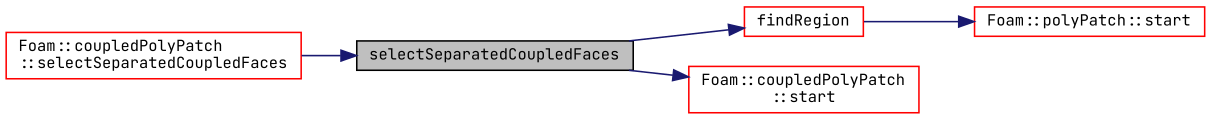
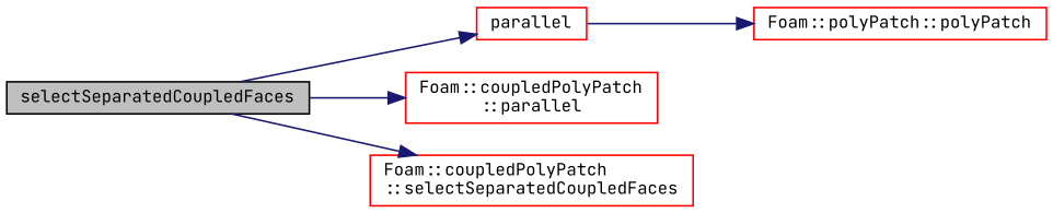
  digraph {
    fontname="JetBrains Mono"
    rankdir=LR
    node [color=red fontname="JetBrains Mono" fontsize=10 shape=record]
    edge [color=midnightblue fontname="JetBrains Mono" fontsize=10 labelfontname=FreeSans labelfontsize=10 style=solid]
    n1 [color=black fillcolor=grey75 fontcolor=black height=0.2 label=selectSeparatedCoupledFaces style=filled width=0.4]
-   n2 [height=0.2 label=findRegion width=0.4]
-   n3 [height=0.2 label="Foam::coupledPolyPatch\l::start" width=0.4]
+   n2 [height=0.2 label=parallel width=0.4]
+   n3 [height=0.2 label="Foam::coupledPolyPatch\l::parallel" width=0.4]
    n4 [height=0.2 label="Foam::coupledPolyPatch\l::selectSeparatedCoupledFaces" width=0.4]
-   n5 [height=0.2 label="Foam::polyPatch::start" width=0.4]
+   n5 [height=0.2 label="Foam::polyPatch::polyPatch" width=0.4]
    n1 -> n2
    n1 -> n3
-   n4 -> n1
+   n1 -> n4
    n2 -> n5
  }
